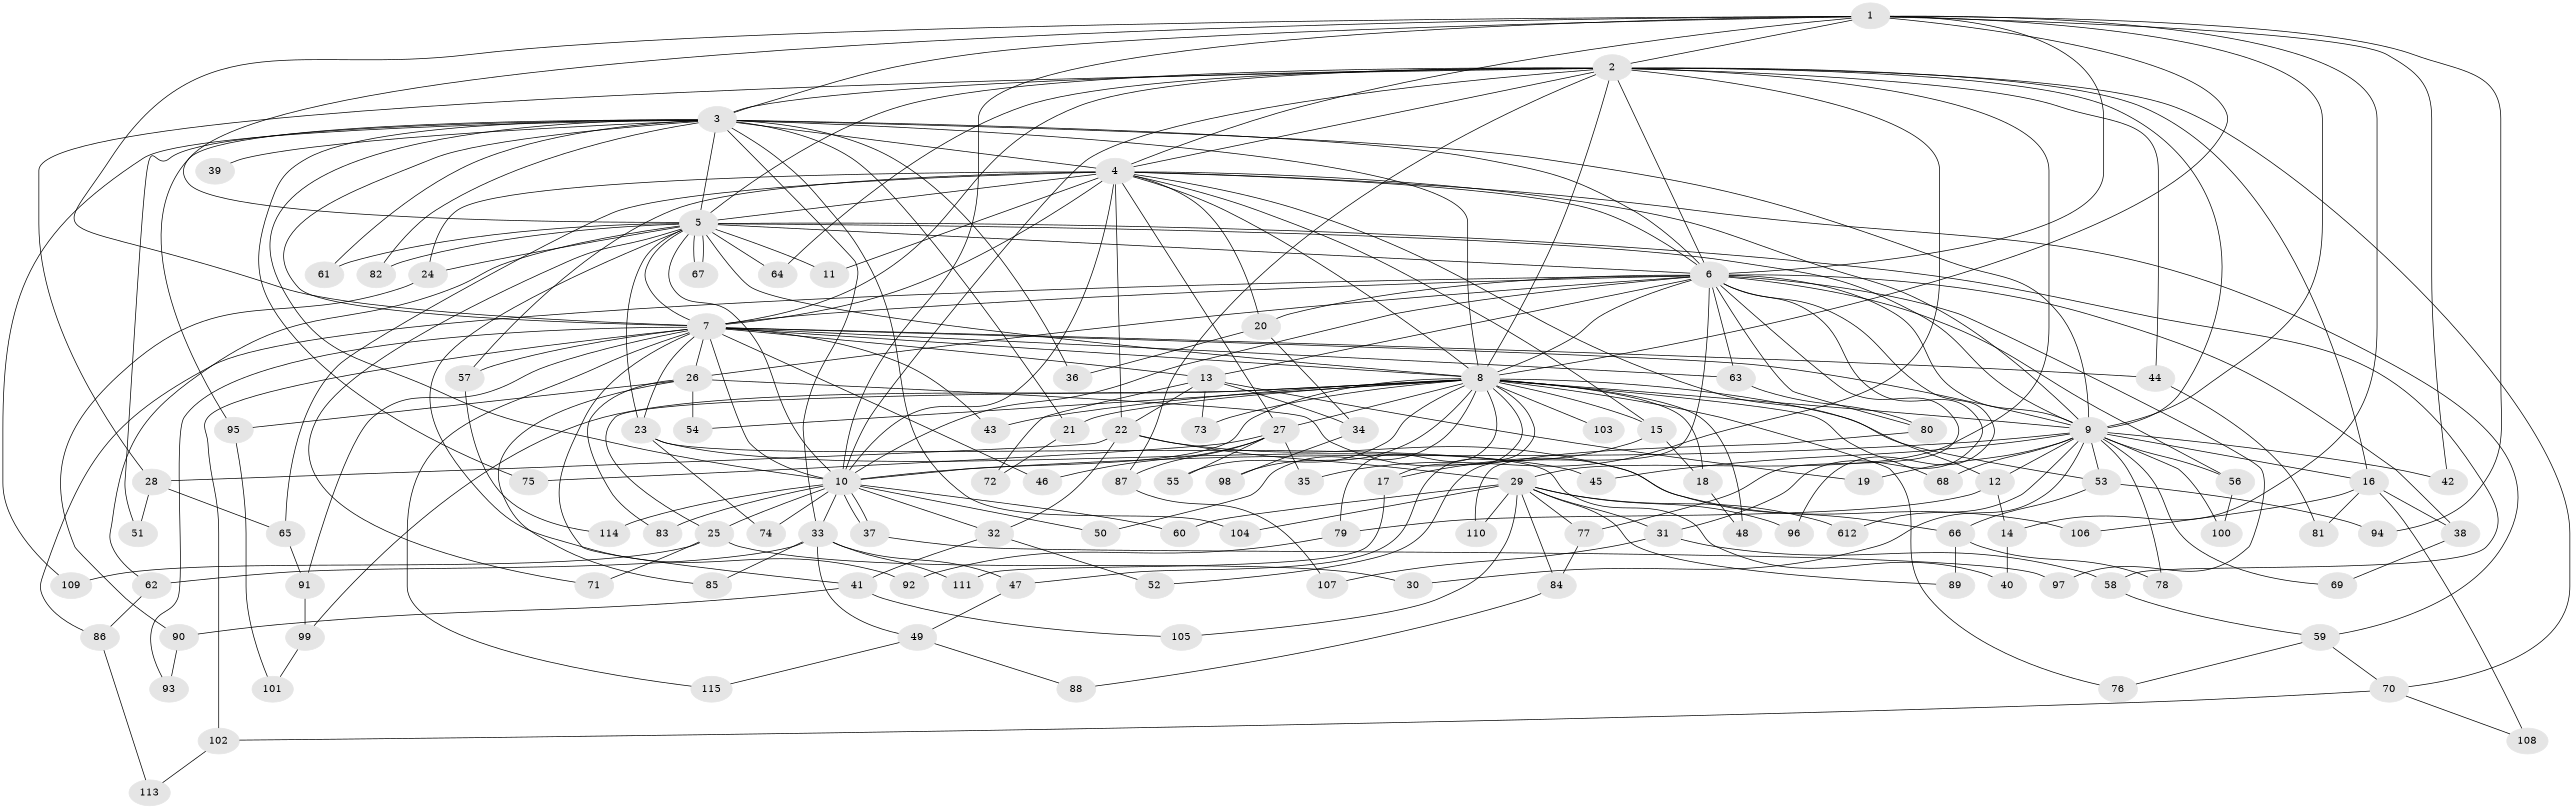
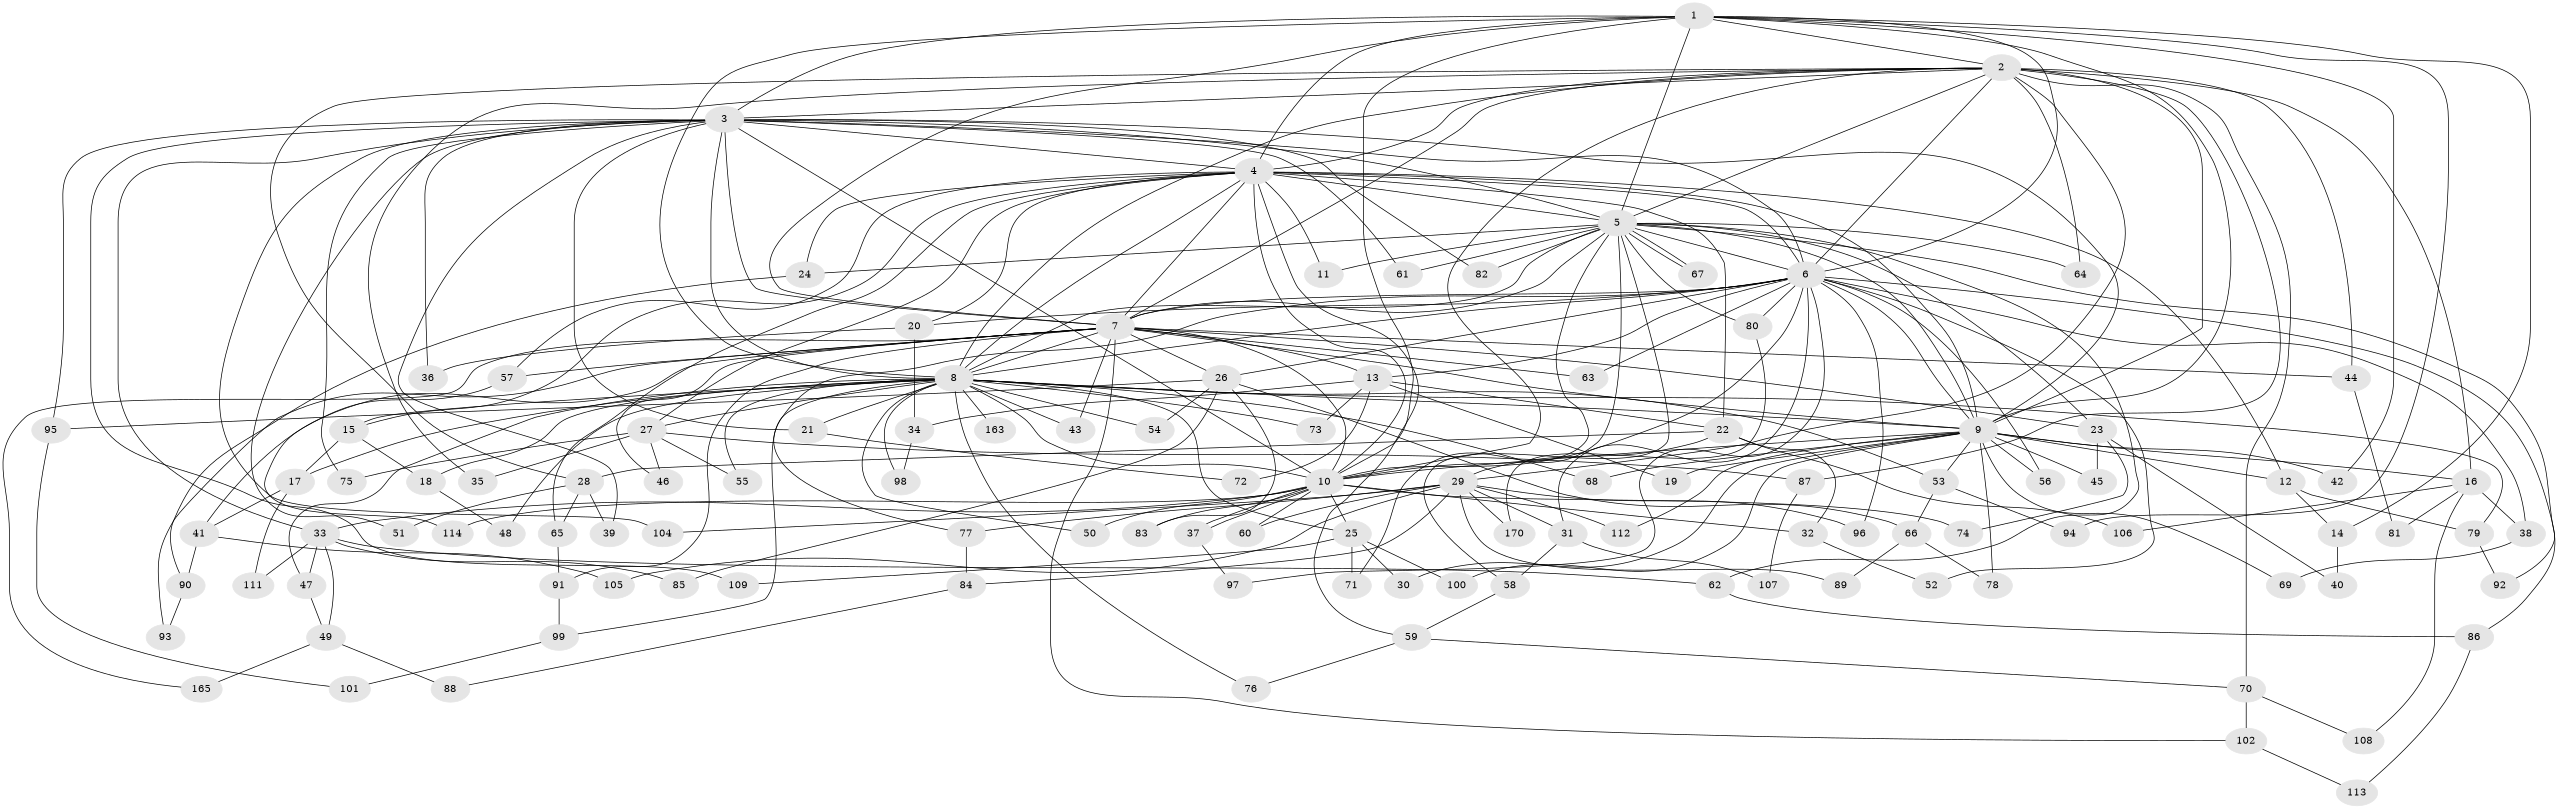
  graph {
    node [color=gray90 style=filled]
    1
    2
    3
    4
    5
    6
    7
    8
    9
    10
    14
    42
    94
    16
    28
    29
    35
    44
    64
    70
    87
    21
    33
    36
    39
    51
    61
    75
    82
    95
    104
    109
    11
    12
    15
    20
    22
    24
    27
    57
    59
    65
    23
    58
    62
    67
    71
    80
    92
    13
    26
    31
    38
    52
    56
    63
    77
    86
    96
    97
    41
    43
    46
    91
    93
    102
-   115
-   103
+   115 [label=165]
+   103 [label=163]
    17
    18
    25
    47
    48
    50
    53
    54
    55
    68
    73
    76
    79
    98
    99
    19
    30
    45
    69
    78
    100
-   112 [label=612]
+   112
    32
    37
    60
    74
    83
    114
    40
    81
    106
    108
-   110
+   110 [label=170]
    84
    89
    105
    107
    72
    111
    85
    49
    101
    34
    90
    66
    113
    88
    1 -- 2
    1 -- 3
    1 -- 4
    1 -- 5
    1 -- 6
    1 -- 7
    1 -- 8
    1 -- 9
    1 -- 10
    1 -- 14
    1 -- 42
    1 -- 94
    2 -- 3
    2 -- 4
    2 -- 5
    2 -- 6
    2 -- 7
    2 -- 8
    2 -- 9
    2 -- 10
    2 -- 16
    2 -- 28
    2 -- 29
    2 -- 35
    2 -- 44
    2 -- 64
    2 -- 70
    2 -- 87
    3 -- 4
    3 -- 5
    3 -- 6
    3 -- 7
    3 -- 8
    3 -- 9
    3 -- 10
    3 -- 21
    3 -- 33
    3 -- 36
    3 -- 39
    3 -- 51
    3 -- 61
    3 -- 75
    3 -- 82
    3 -- 95
    3 -- 104
    3 -- 109
    4 -- 5
    4 -- 6
    4 -- 7
    4 -- 8
    4 -- 9
    4 -- 10
    4 -- 11
    4 -- 12
    4 -- 15
    4 -- 20
    4 -- 22
    4 -- 24
    4 -- 27
    4 -- 57
    4 -- 59
    4 -- 65
    5 -- 6
    5 -- 7
    5 -- 8
    5 -- 9
    5 -- 10
    5 -- 64
    5 -- 61
    5 -- 82
    5 -- 11
    5 -- 24
    5 -- 23
    5 -- 58
    5 -- 62
    5 -- 67
    5 -- 67
    5 -- 71
-   63 -- 80
+   5 -- 80
    5 -- 92
    6 -- 7
    6 -- 8
    6 -- 9
    6 -- 10
    6 -- 20
    6 -- 80
    6 -- 13
    6 -- 26
    6 -- 31
    6 -- 38
    6 -- 52
    6 -- 56
    6 -- 63
    6 -- 77
    6 -- 86
    6 -- 96
    6 -- 97
    7 -- 8
    7 -- 9
    7 -- 10
    7 -- 44
    7 -- 57
    7 -- 23
    7 -- 13
    7 -- 26
    7 -- 63
    7 -- 41
    7 -- 43
    7 -- 46
    7 -- 91
    7 -- 93
    7 -- 102
    7 -- 115
    8 -- 9
    8 -- 10
    8 -- 21
    8 -- 15
    8 -- 27
    8 -- 43
    8 -- 103
    8 -- 17
    8 -- 18
    8 -- 25
    8 -- 47
    8 -- 48
    8 -- 50
    8 -- 53
    8 -- 54
    8 -- 55
    8 -- 68
    8 -- 73
    8 -- 76
    8 -- 79
    8 -- 98
    8 -- 99
    9 -- 10
    9 -- 42
    9 -- 16
    9 -- 12
    9 -- 56
    9 -- 53
    9 -- 68
    9 -- 19
    9 -- 30
    9 -- 45
    9 -- 69
    9 -- 78
    9 -- 100
    9 -- 112
    10 -- 33
    10 -- 25
    10 -- 50
    10 -- 32
    10 -- 37
    10 -- 37
    10 -- 60
    10 -- 74
    10 -- 83
    10 -- 114
    14 -- 40
    16 -- 38
    16 -- 81
    16 -- 106
    16 -- 108
+   28 -- 39
    28 -- 51
    28 -- 65
    29 -- 104
    29 -- 31
    29 -- 77
    29 -- 96
    29 -- 112
    29 -- 60
    29 -- 110
    29 -- 84
    29 -- 89
    29 -- 105
    44 -- 81
    70 -- 102
    70 -- 108
    87 -- 107
    21 -- 72
    33 -- 62
    33 -- 47
    33 -- 111
    33 -- 85
    33 -- 49
    95 -- 101
    12 -- 14
    12 -- 79
    15 -- 17
    15 -- 18
    20 -- 36
    20 -- 34
    22 -- 28
    22 -- 29
    22 -- 32
    22 -- 106
    24 -- 90
    27 -- 35
    27 -- 87
    27 -- 75
    27 -- 46
    27 -- 55
    57 -- 114
    59 -- 70
    59 -- 76
    65 -- 91
    23 -- 45
    23 -- 74
    23 -- 40
    58 -- 59
    62 -- 86
    80 -- 110
    13 -- 22
    13 -- 73
    13 -- 19
    13 -- 72
    13 -- 34
    26 -- 95
    26 -- 54
    26 -- 83
    26 -- 85
    26 -- 66
    31 -- 58
    31 -- 107
    38 -- 69
    77 -- 84
    86 -- 113
    41 -- 105
    41 -- 90
    91 -- 99
    102 -- 113
    17 -- 111
    18 -- 48
    25 -- 109
    25 -- 71
    25 -- 30
-   56 -- 100
+   25 -- 100
    47 -- 49
    53 -- 94
    53 -- 66
    79 -- 92
    99 -- 101
    32 -- 52
-   32 -- 41
+   17 -- 41
    37 -- 97
    84 -- 88
    49 -- 115
    49 -- 88
    34 -- 98
    90 -- 93
    66 -- 78
    66 -- 89
  }
